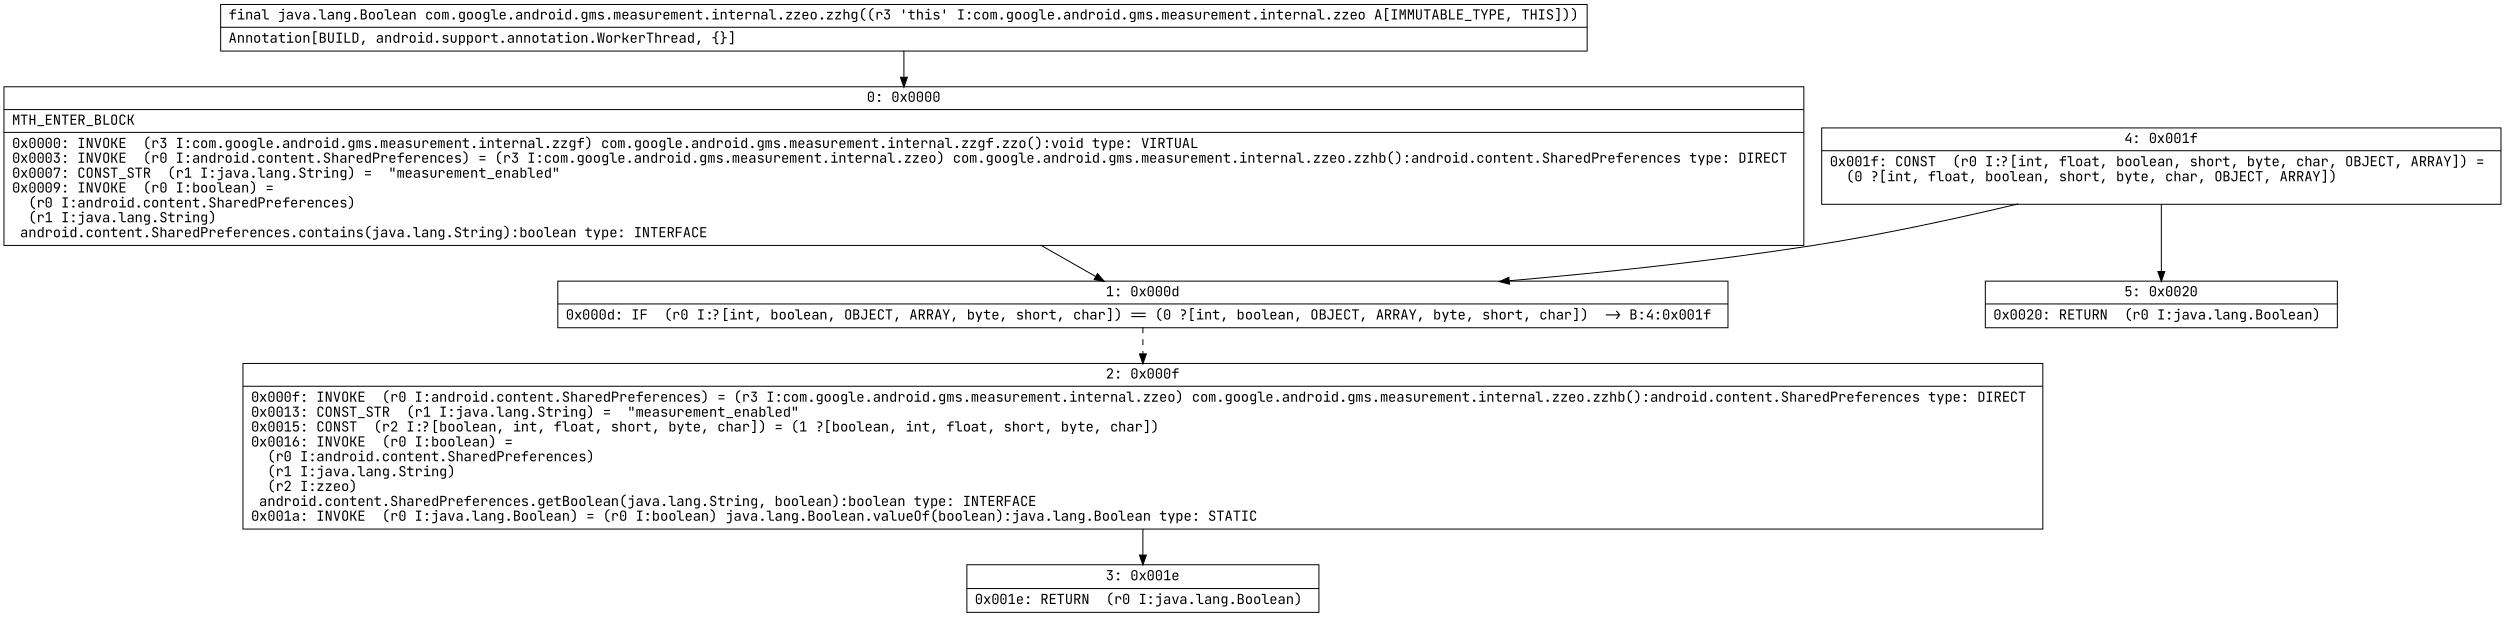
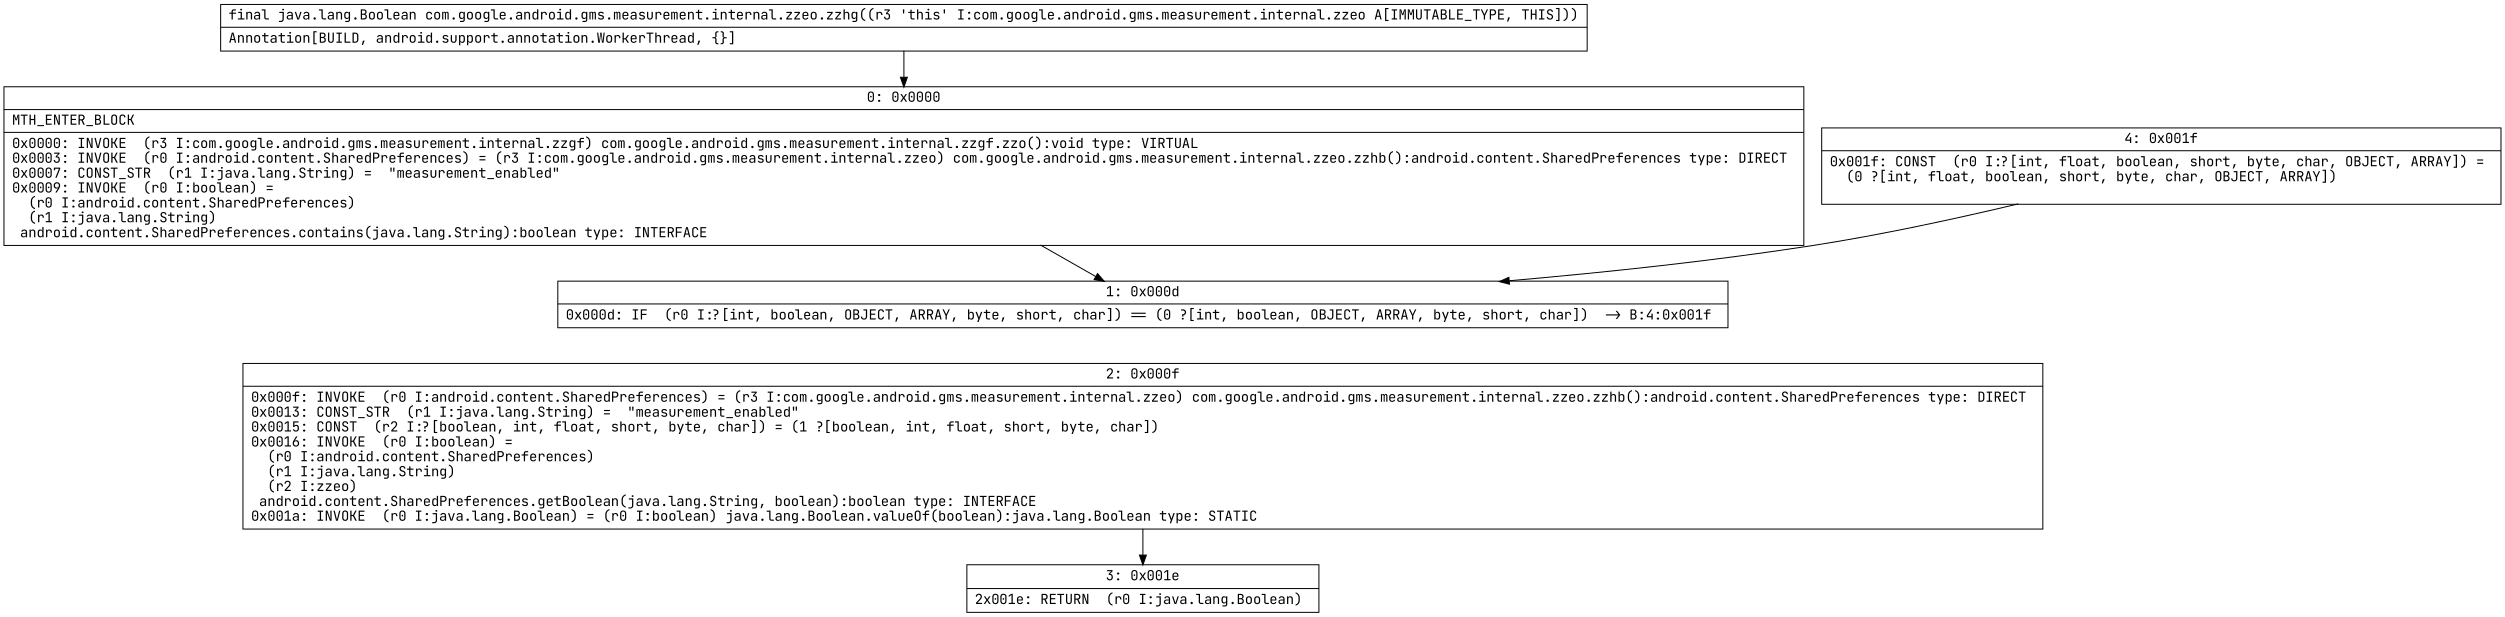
  digraph {
    fontname="JetBrains Mono"
    node [fontname="JetBrains Mono" shape=record]
    edge [fontname="JetBrains Mono"]
    n1 [label="{0\:\ 0x0000|MTH_ENTER_BLOCK\l|0x0000: INVOKE  (r3 I:com.google.android.gms.measurement.internal.zzgf) com.google.android.gms.measurement.internal.zzgf.zzo():void type: VIRTUAL \l0x0003: INVOKE  (r0 I:android.content.SharedPreferences) = (r3 I:com.google.android.gms.measurement.internal.zzeo) com.google.android.gms.measurement.internal.zzeo.zzhb():android.content.SharedPreferences type: DIRECT \l0x0007: CONST_STR  (r1 I:java.lang.String) =  \"measurement_enabled\" \l0x0009: INVOKE  (r0 I:boolean) = \l  (r0 I:android.content.SharedPreferences)\l  (r1 I:java.lang.String)\l android.content.SharedPreferences.contains(java.lang.String):boolean type: INTERFACE \l}"]
    n2 [label="{1\:\ 0x000d|0x000d: IF  (r0 I:?[int, boolean, OBJECT, ARRAY, byte, short, char]) == (0 ?[int, boolean, OBJECT, ARRAY, byte, short, char])  \-\> B:4:0x001f \l}"]
    n3 [label="{2\:\ 0x000f|0x000f: INVOKE  (r0 I:android.content.SharedPreferences) = (r3 I:com.google.android.gms.measurement.internal.zzeo) com.google.android.gms.measurement.internal.zzeo.zzhb():android.content.SharedPreferences type: DIRECT \l0x0013: CONST_STR  (r1 I:java.lang.String) =  \"measurement_enabled\" \l0x0015: CONST  (r2 I:?[boolean, int, float, short, byte, char]) = (1 ?[boolean, int, float, short, byte, char]) \l0x0016: INVOKE  (r0 I:boolean) = \l  (r0 I:android.content.SharedPreferences)\l  (r1 I:java.lang.String)\l  (r2 I:zzeo)\l android.content.SharedPreferences.getBoolean(java.lang.String, boolean):boolean type: INTERFACE \l0x001a: INVOKE  (r0 I:java.lang.Boolean) = (r0 I:boolean) java.lang.Boolean.valueOf(boolean):java.lang.Boolean type: STATIC \l}"]
-   n4 [label="{3\:\ 0x001e|0x001e: RETURN  (r0 I:java.lang.Boolean) \l}"]
+   n4 [label="{3\:\ 0x001e|2x001e: RETURN  (r0 I:java.lang.Boolean) \l}"]
    n5 [label="{4\:\ 0x001f|0x001f: CONST  (r0 I:?[int, float, boolean, short, byte, char, OBJECT, ARRAY]) = \l  (0 ?[int, float, boolean, short, byte, char, OBJECT, ARRAY])\l \l}"]
-   n6 [label="{5\:\ 0x0020|0x0020: RETURN  (r0 I:java.lang.Boolean) \l}"]
    n7 [label="{final java.lang.Boolean com.google.android.gms.measurement.internal.zzeo.zzhg((r3 'this' I:com.google.android.gms.measurement.internal.zzeo A[IMMUTABLE_TYPE, THIS]))  | Annotation[BUILD, android.support.annotation.WorkerThread, \{\}]\l}"]
    n1 -> n2
-   n2 -> n3 [style=dashed]
    n3 -> n4
    n5 -> n2
-   n5 -> n6
    n7 -> n1
  }
